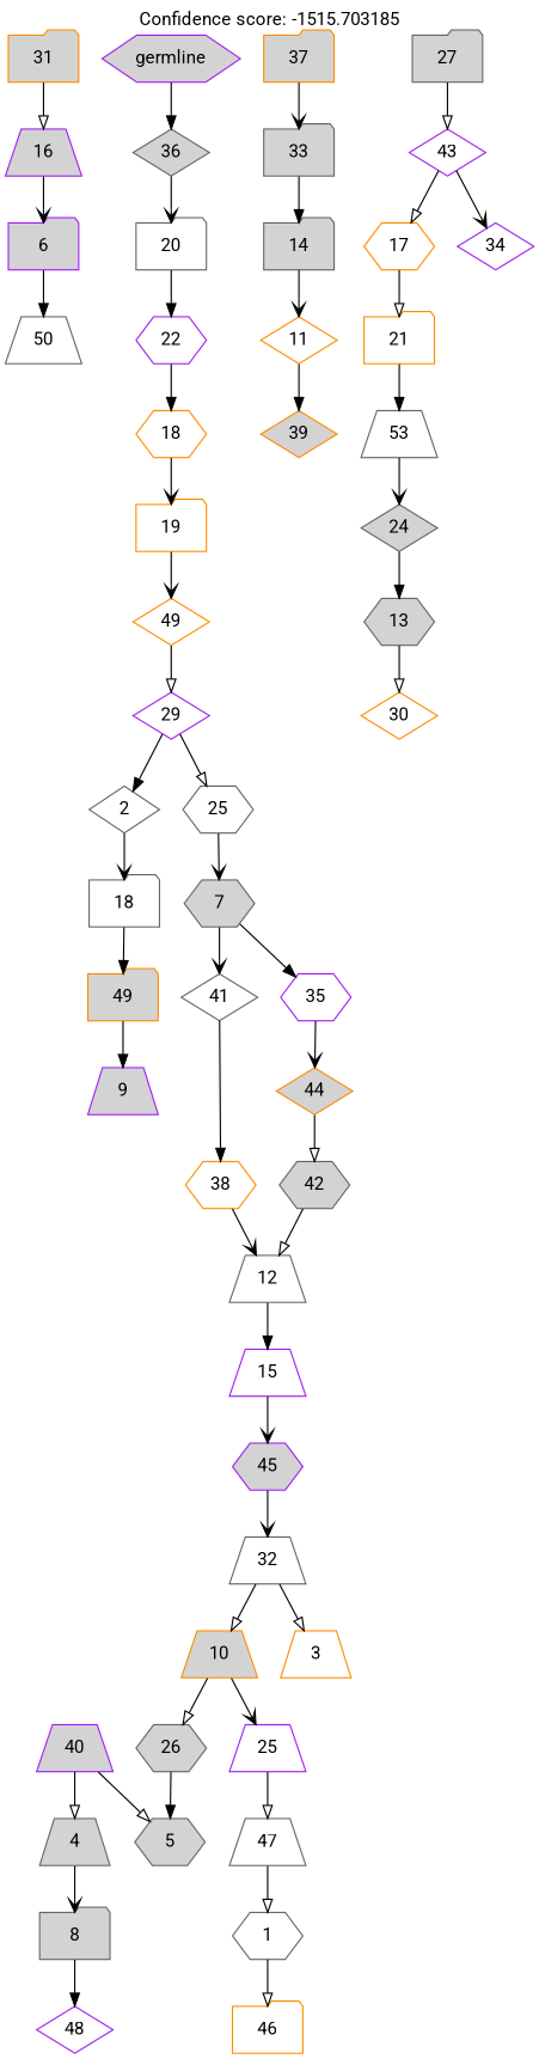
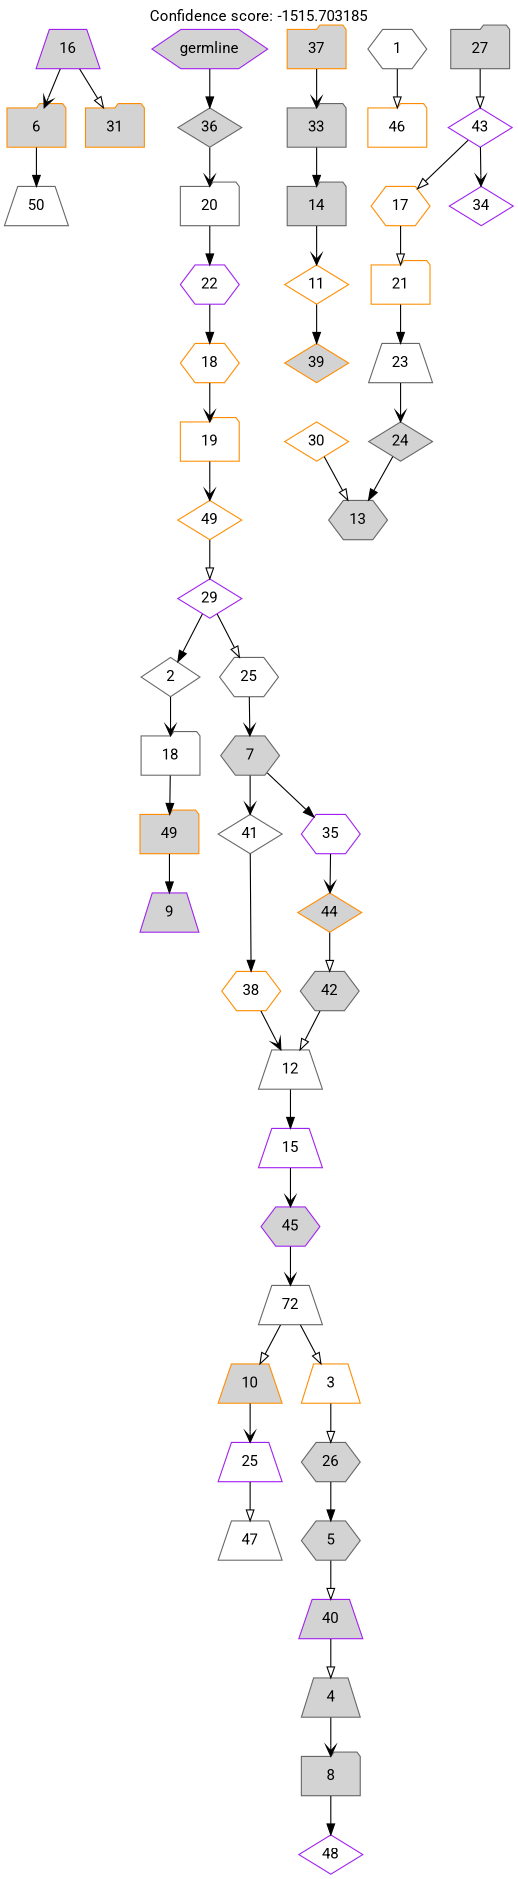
  digraph {
    fontname=Roboto
    label="Confidence score: -1515.703185"
    labelloc=t
    node [color=gray40 fillcolor=white fontname=Roboto shape=hexagon style=filled]
    edge [arrowhead=vee fontname=Roboto]
-   n1 [color=purple fillcolor=lightgrey label=6 shape=folder]
+   n1 [color=darkorange fillcolor=lightgrey label=6 shape=folder]
    n2 [label=50 shape=trapezium]
    n3 [color=purple fillcolor=lightgrey label=16 shape=trapezium]
    n4 [color=darkorange fillcolor=lightgrey label=31 shape=folder]
    n5 [color=purple fillcolor=lightgrey label=9 shape=trapezium]
    n6 [color=darkorange fillcolor=lightgrey label=49 shape=folder]
    n7 [label=18 shape=folder]
    n8 [color=darkorange label=11 shape=diamond]
    n9 [color=darkorange fillcolor=lightgrey label=39 shape=diamond]
    n10 [fillcolor=lightgrey label=14 shape=folder]
    n11 [fillcolor=lightgrey label=33 shape=folder]
    n12 [color=darkorange fillcolor=lightgrey label=37 shape=folder]
    n13 [label=2 shape=diamond]
    n14 [label=1]
    n15 [color=darkorange label=46 shape=folder]
    n16 [label=47 shape=trapezium]
    n17 [color=purple label=25 shape=trapezium]
    n18 [color=darkorange fillcolor=lightgrey label=10 shape=trapezium]
    n19 [fillcolor=lightgrey label=8 shape=folder]
    n20 [color=purple label=48 shape=diamond]
    n21 [fillcolor=lightgrey label=4 shape=trapezium]
    n22 [color=purple fillcolor=lightgrey label=40 shape=trapezium]
    n23 [fillcolor=lightgrey label=5]
    n24 [fillcolor=lightgrey label=26]
    n25 [color=darkorange label=3 shape=trapezium]
-   n26 [label=32 shape=trapezium]
+   n26 [label=72 shape=trapezium]
    n27 [color=purple fillcolor=lightgrey label=45]
    n28 [color=purple label=15 shape=trapezium]
    n29 [label=12 shape=trapezium]
    n30 [color=darkorange label=38]
    n31 [label=41 shape=diamond]
    n32 [fillcolor=lightgrey label=13]
    n33 [color=darkorange label=30 shape=diamond]
    n34 [fillcolor=lightgrey label=24 shape=diamond]
-   n35 [label=53 shape=trapezium]
+   n35 [label=23 shape=trapezium]
    n36 [color=darkorange label=21 shape=folder]
    n37 [color=darkorange label=17]
    n38 [color=purple label=34 shape=diamond]
    n39 [color=purple label=43 shape=diamond]
    n40 [fillcolor=lightgrey label=27 shape=folder]
    n41 [fillcolor=lightgrey label=42]
    n42 [color=darkorange fillcolor=lightgrey label=44 shape=diamond]
    n43 [color=purple label=35]
    n44 [fillcolor=lightgrey label=7]
    n45 [label=25]
    n46 [color=purple label=29 shape=diamond]
    n47 [color=darkorange label=49 shape=diamond]
    n48 [color=darkorange label=19 shape=folder]
    n49 [color=darkorange label=18]
    n50 [color=purple label=22]
    n51 [label=20 shape=folder]
    n52 [fillcolor=lightgrey label=36 shape=diamond]
    n53 [color=purple fillcolor=lightgrey label=germline]
    n1 -> n2 [arrowhead=normal]
    n3 -> n1
-   n4 -> n3 [arrowhead=onormal]
+   n3 -> n4 [arrowhead=onormal]
    n6 -> n5 [arrowhead=normal]
    n7 -> n6 [arrowhead=normal]
    n8 -> n9 [arrowhead=normal]
    n10 -> n8
    n11 -> n10 [arrowhead=normal]
    n12 -> n11
    n13 -> n7
    n14 -> n15 [arrowhead=onormal]
-   n16 -> n14 [arrowhead=onormal]
    n17 -> n16 [arrowhead=onormal]
    n18 -> n17
    n19 -> n20 [arrowhead=normal]
    n21 -> n19
    n22 -> n21 [arrowhead=onormal]
-   n22 -> n23 [arrowhead=onormal]
+   n23 -> n22 [arrowhead=onormal]
    n24 -> n23 [arrowhead=normal]
-   n18 -> n24 [arrowhead=onormal]
+   n25 -> n24 [arrowhead=onormal]
    n26 -> n18 [arrowhead=onormal]
    n26 -> n25 [arrowhead=onormal]
    n27 -> n26
    n28 -> n27
    n29 -> n28 [arrowhead=normal]
    n30 -> n29
    n31 -> n30 [arrowhead=normal]
-   n32 -> n33 [arrowhead=onormal]
+   n33 -> n32 [arrowhead=onormal]
    n34 -> n32 [arrowhead=normal]
    n35 -> n34
    n36 -> n35 [arrowhead=normal]
    n37 -> n36 [arrowhead=onormal]
    n39 -> n37 [arrowhead=onormal]
    n39 -> n38
    n40 -> n39 [arrowhead=onormal]
    n41 -> n29 [arrowhead=onormal]
    n42 -> n41 [arrowhead=onormal]
    n43 -> n42
    n44 -> n31
    n44 -> n43 [arrowhead=normal]
    n45 -> n44
    n46 -> n13 [arrowhead=normal]
    n46 -> n45 [arrowhead=onormal]
    n47 -> n46 [arrowhead=onormal]
    n48 -> n47
    n49 -> n48
    n50 -> n49 [arrowhead=normal]
    n51 -> n50 [arrowhead=normal]
    n52 -> n51
    n53 -> n52 [arrowhead=normal]
  }
